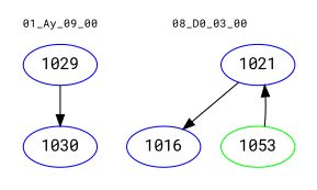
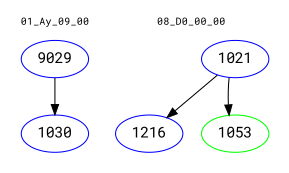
  digraph {
    fontname="Roboto Mono"
    node [color=blue fontname="Roboto Mono"]
    edge [color=black fontname="Roboto Mono"]
-   n1 [label=1029]
+   n1 [label=9029]
    n2 [label=1030]
    n3 [label=1021]
-   n4 [label=1016]
+   n4 [label=1216]
    n5 [color=green label=1053]
    subgraph cluster_1 {
      color=white
      fontsize=10
      label="01_Ay_09_00"
      n1
      n2
    }
    subgraph cluster_2 {
      color=white
      fontsize=10
-     label="08_D0_03_00"
+     label="08_D0_00_00"
      n3
      n4
      n5
    }
    n1 -> n2
    n3 -> n4
-   n5 -> n3
+   n3 -> n5
  }
